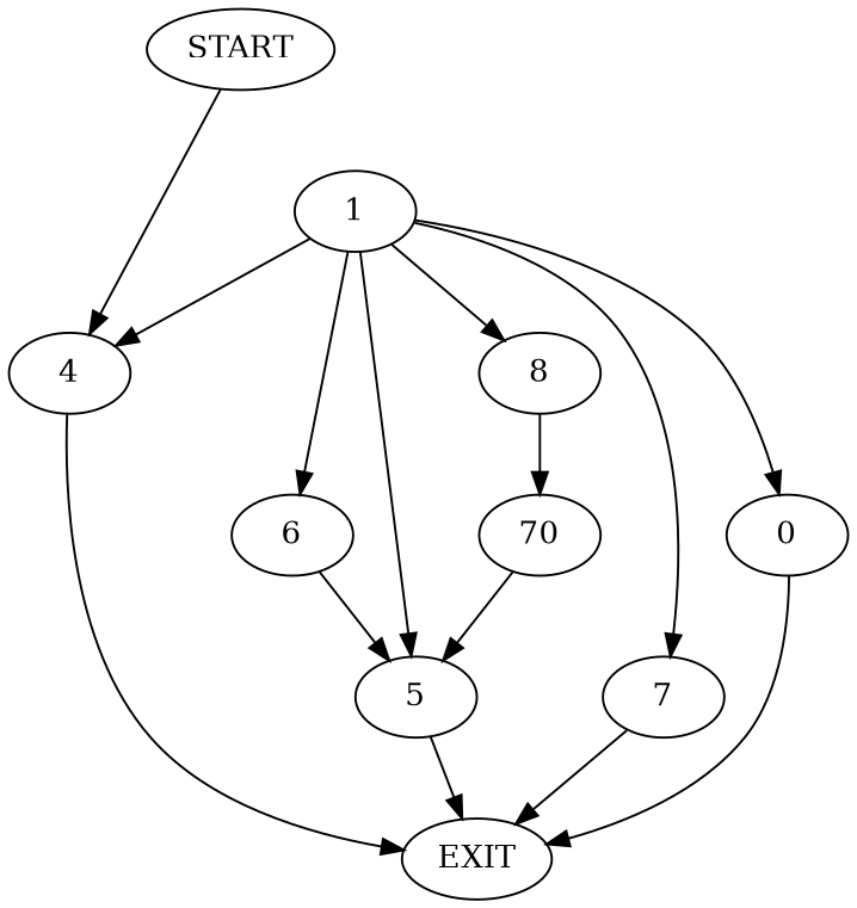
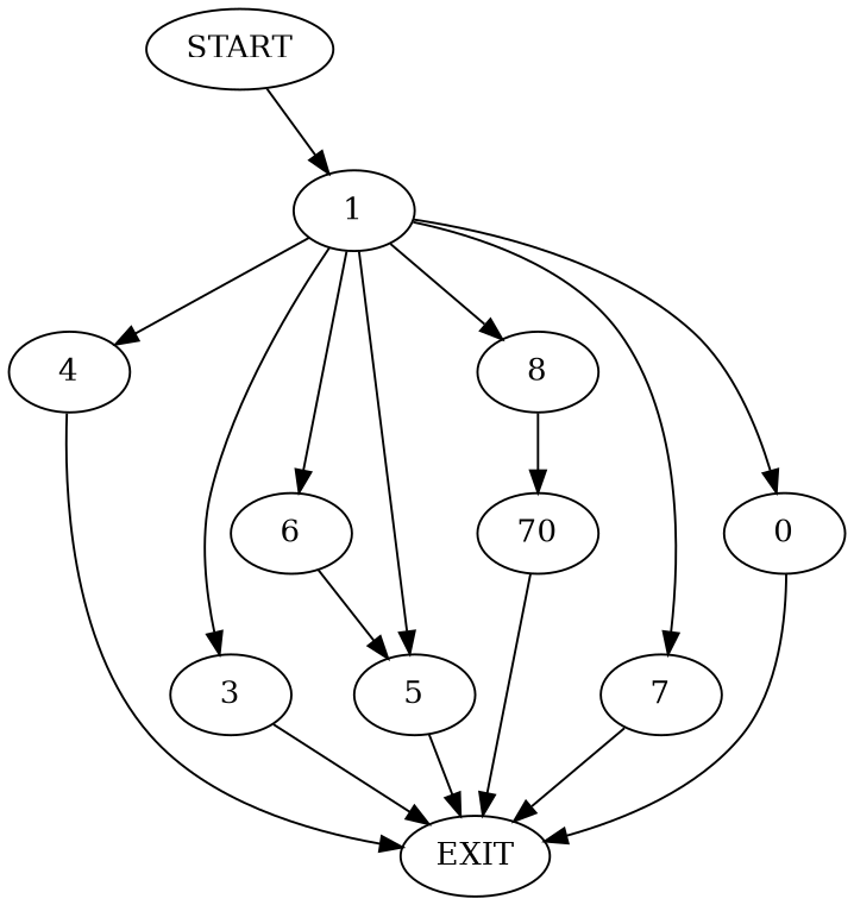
  digraph {
    n1 [label=START]
    1
    n3 [label=0]
+   3
    4
    5
    6
    7
    8
    n10 [label=EXIT]
    n11 [label=70]
-   n1 -> 4
+   n1 -> 1
    1 -> n3
+   1 -> 3
    1 -> 4
    1 -> 5
    1 -> 6
    1 -> 7
    1 -> 8
    n3 -> n10
+   3 -> n10
    4 -> n10
    5 -> n10
    6 -> 5
    7 -> n10
    8 -> n11
-   n11 -> 5
+   n11 -> n10
  }
